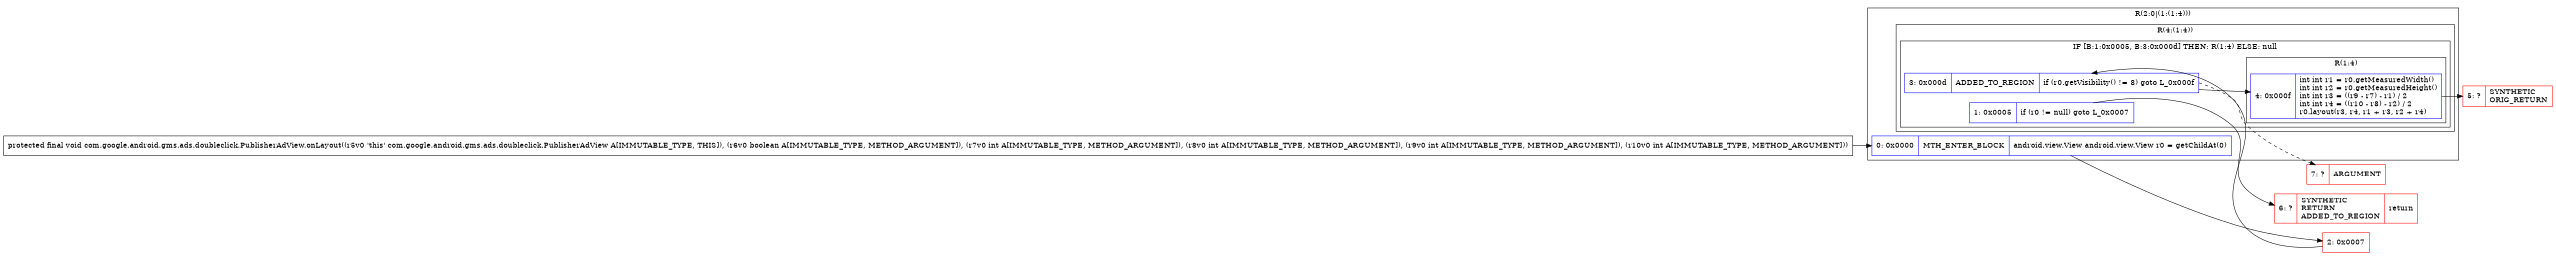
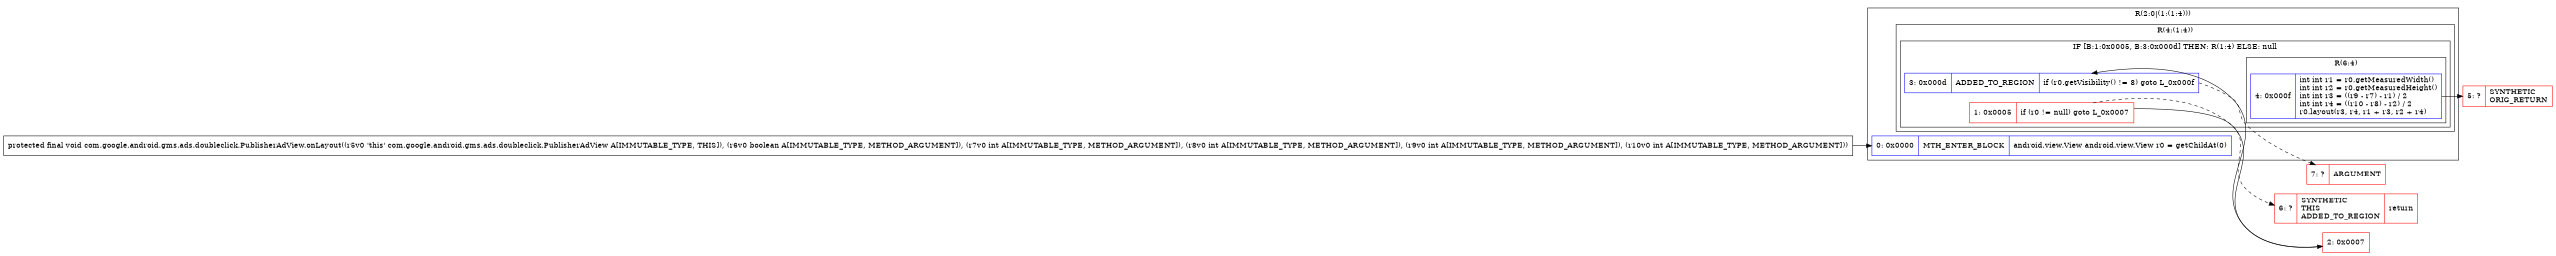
  digraph {
    rankdir=LR
    node [color=blue shape=record]
    n1 [label="{4\:\ 0x000f|int int r1 = r0.getMeasuredWidth()\lint int r2 = r0.getMeasuredHeight()\lint int r3 = ((r9 \- r7) \- r1) \/ 2\lint int r4 = ((r10 \- r8) \- r2) \/ 2\lr0.layout(r3, r4, r1 + r3, r2 + r4)\l}"]
-   n2 [label="{1\:\ 0x0005|if (r0 != null) goto L_0x0007\l}"]
+   n2 [color=red label="{1\:\ 0x0005|if (r0 != null) goto L_0x0007\l}"]
    n3 [label="{3\:\ 0x000d|ADDED_TO_REGION\l|if (r0.getVisibility() != 8) goto L_0x000f\l}"]
    n4 [label="{0\:\ 0x0000|MTH_ENTER_BLOCK\l|android.view.View android.view.View r0 = getChildAt(0)\l}"]
    n5 [color=red label="{5\:\ ?|SYNTHETIC\lORIG_RETURN\l}"]
    n6 [color=red label="{2\:\ 0x0007}"]
-   n7 [color=red label="{6\:\ ?|SYNTHETIC\lRETURN\lADDED_TO_REGION\l|return\l}"]
+   n7 [color=red label="{6\:\ ?|SYNTHETIC\lTHIS\lADDED_TO_REGION\l|return\l}"]
    n8 [color=red label="{7\:\ ?|ARGUMENT\l}"]
    n9 [label="{protected final void com.google.android.gms.ads.doubleclick.PublisherAdView.onLayout((r5v0 'this' com.google.android.gms.ads.doubleclick.PublisherAdView A[IMMUTABLE_TYPE, THIS]), (r6v0 boolean A[IMMUTABLE_TYPE, METHOD_ARGUMENT]), (r7v0 int A[IMMUTABLE_TYPE, METHOD_ARGUMENT]), (r8v0 int A[IMMUTABLE_TYPE, METHOD_ARGUMENT]), (r9v0 int A[IMMUTABLE_TYPE, METHOD_ARGUMENT]), (r10v0 int A[IMMUTABLE_TYPE, METHOD_ARGUMENT])) }" color=""]
    subgraph cluster_1 {
      label="R(2:0|(1:(1:4)))"
      n4
      subgraph cluster_2 {
        label="R(4:(1:4))"
        subgraph cluster_3 {
          label="IF [B:1:0x0005, B:3:0x000d] THEN: R(1:4) ELSE: null"
          n2
          n3
          subgraph cluster_4 {
-           label="R(1:4)"
+           label="R(6:4)"
            n1
          }
        }
      }
    }
    n1 -> n5
-   n4 -> n6
-   n2 -> n7 [style=solid]
-   n3 -> n1
+   n2 -> n6
+   n2 -> n7 [style=dashed]
    n3 -> n8 [style=dashed]
    n6 -> n3
    n9 -> n4
  }
